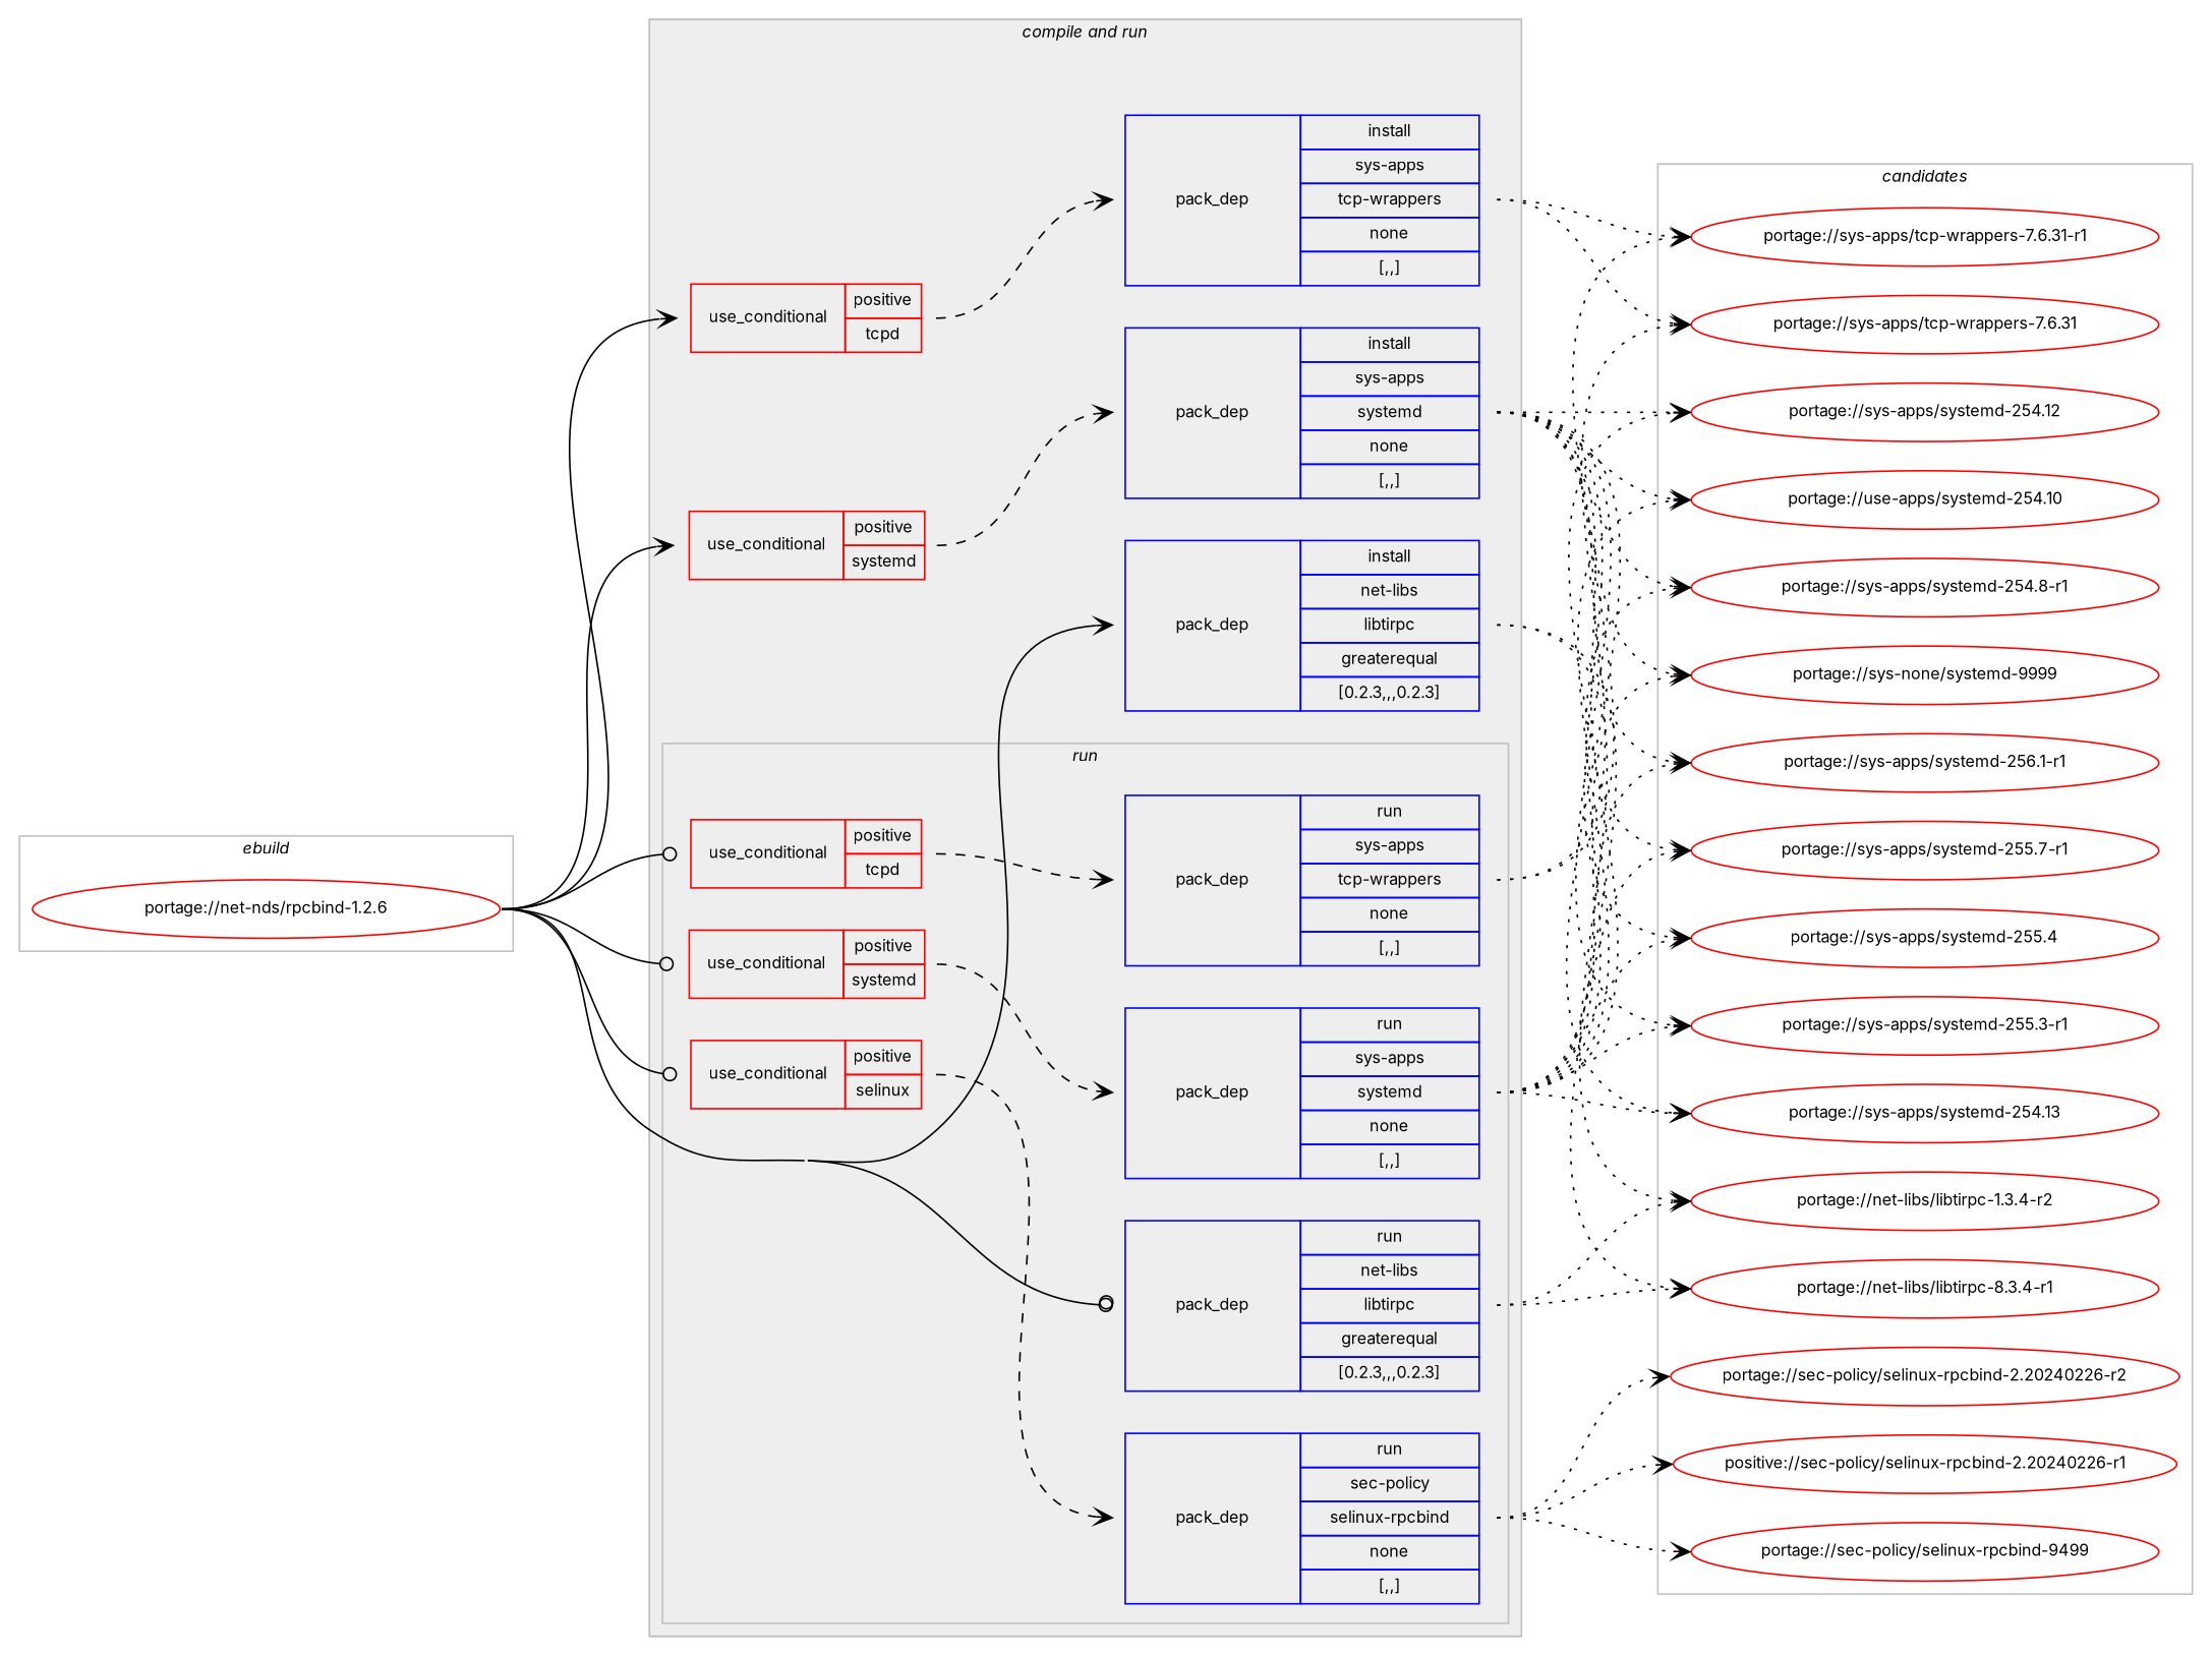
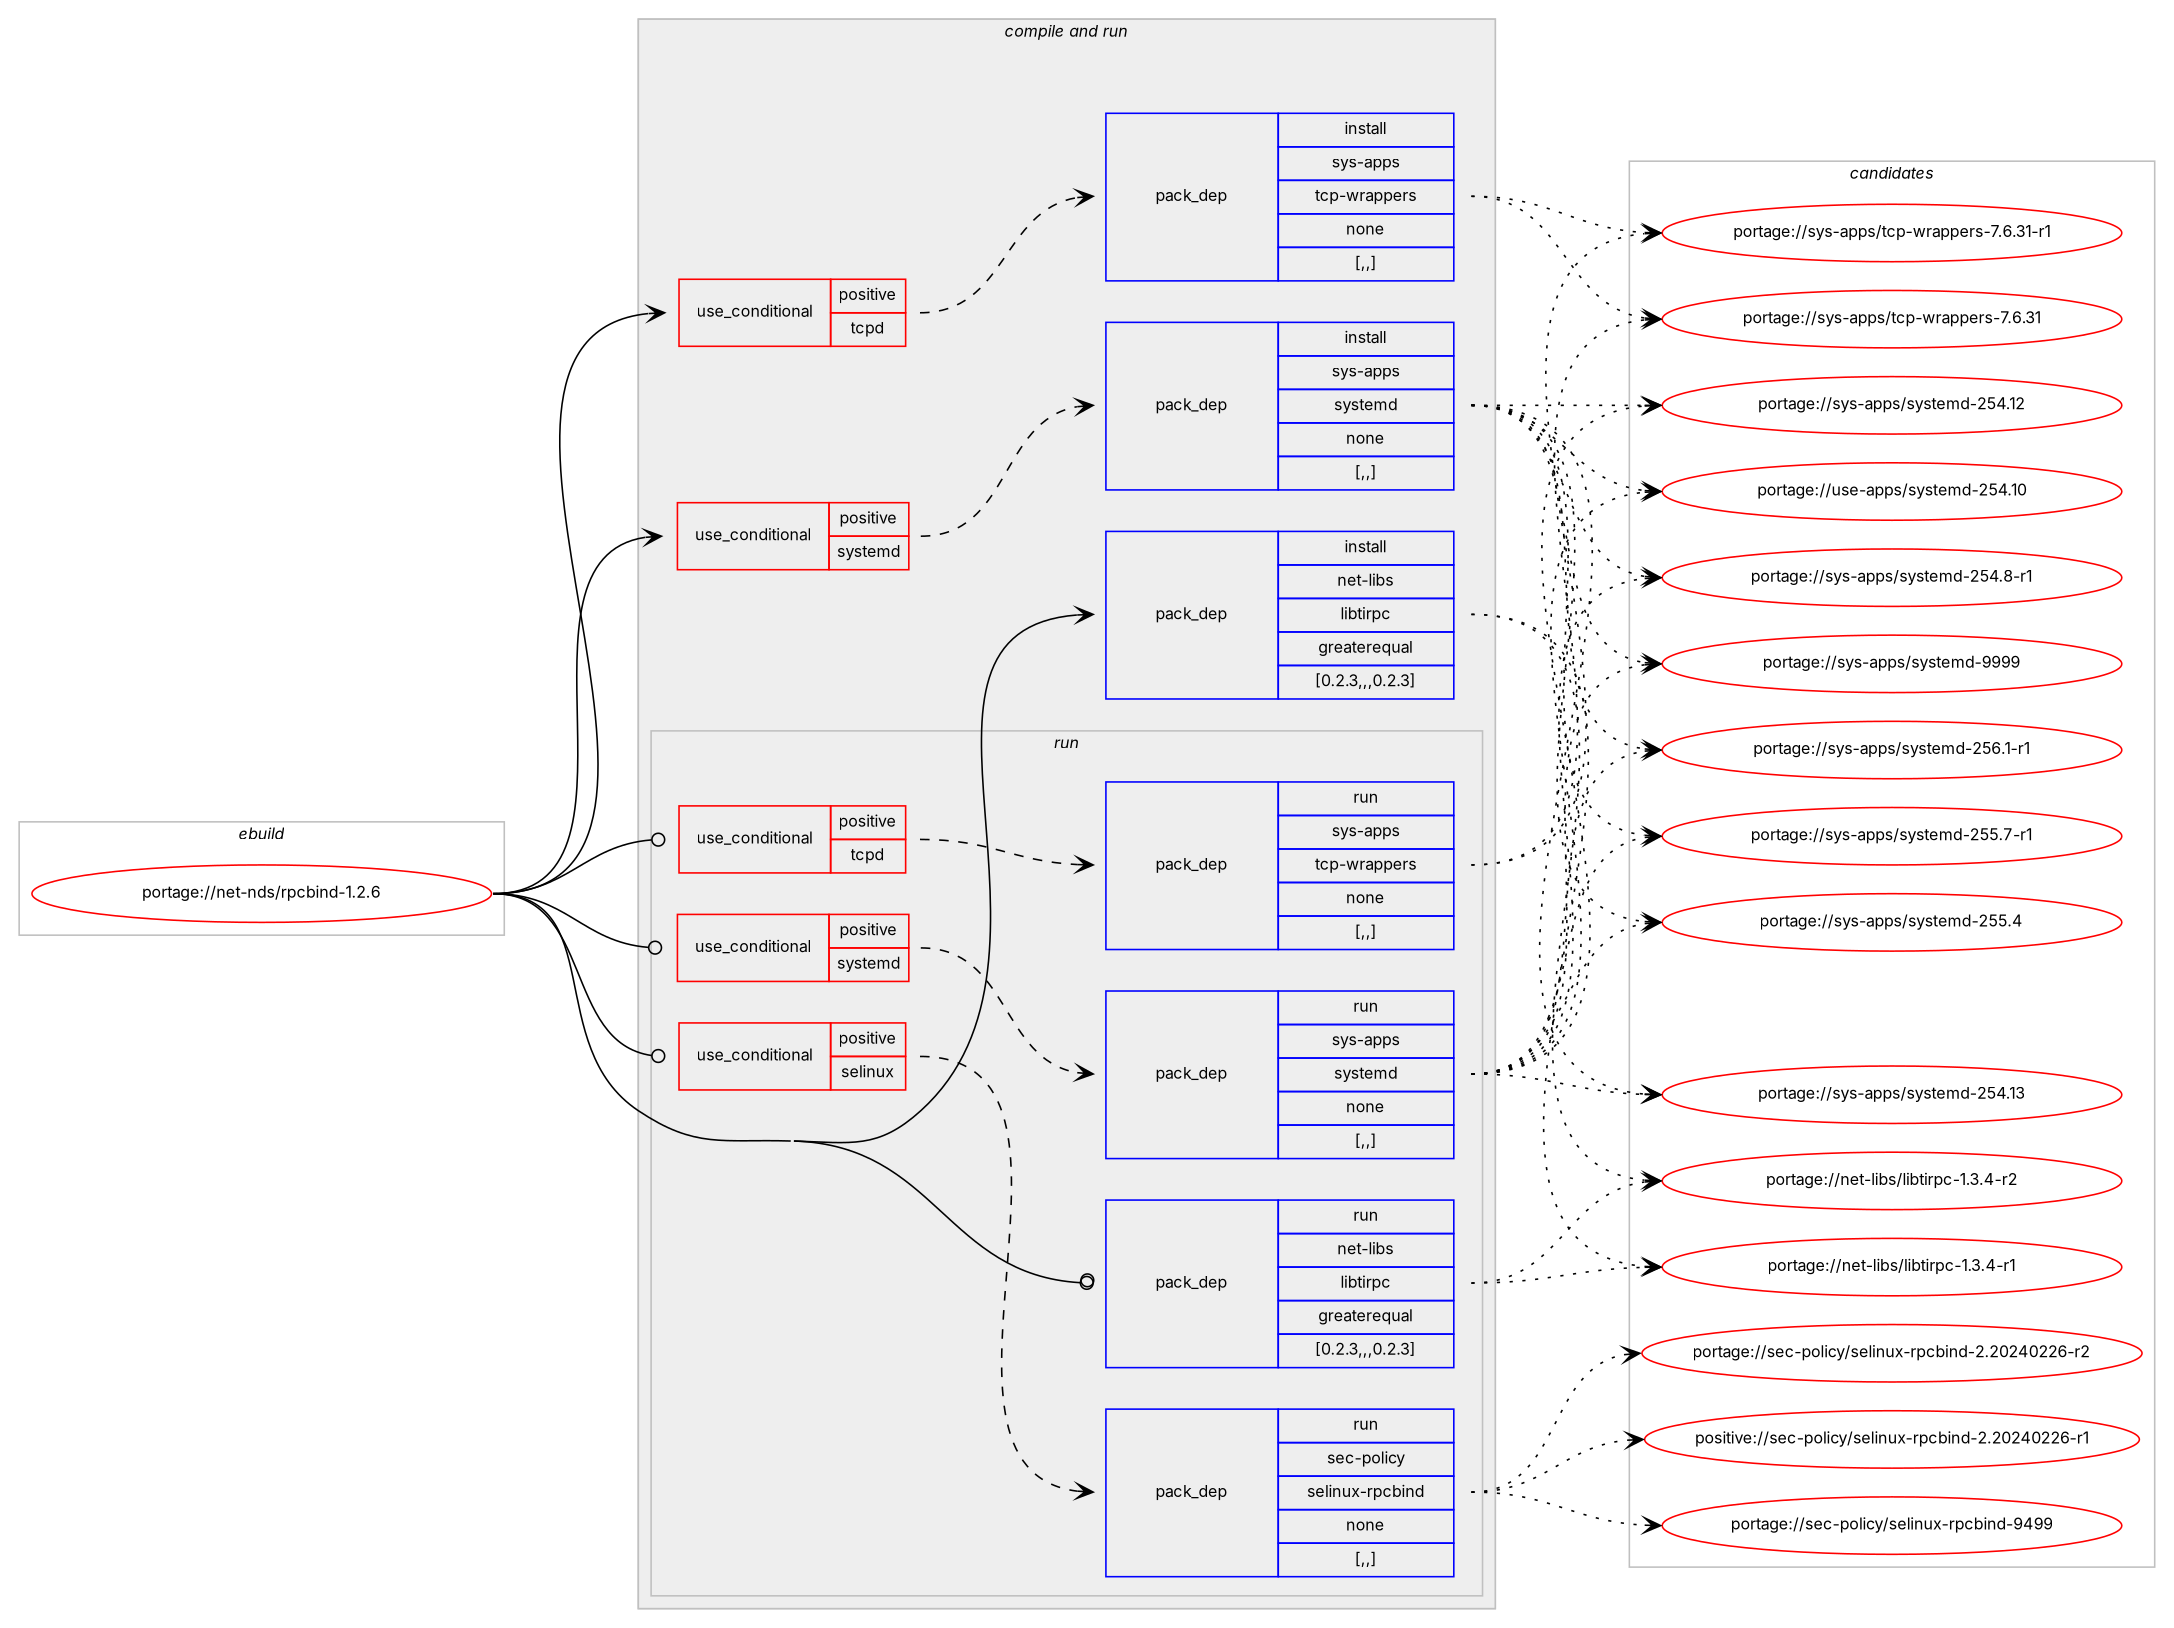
  digraph {
    compound=true
    concentrate=true
    fontname=Inter
    fontsize=10
    newrank=true
    rankdir=LR
    ranksep=1.5
    node [color=red fontname=Inter fontsize=10]
    edge [arrowhead=vee fontname=Inter headport=w style=dotted tailport=e weight=100]
    n1 [label="portage://net-nds/rpcbind-1.2.6" width=4]
    n2 [color=blue label=<<TABLE BORDER="0" CELLBORDER="1" CELLSPACING="0" CELLPADDING="4" WIDTH="220"><TR><TD ROWSPAN="6" CELLPADDING="30">pack_dep</TD></TR><TR><TD WIDTH="110">install</TD></TR><TR><TD>sys-apps</TD></TR><TR><TD>systemd</TD></TR><TR><TD>none</TD></TR><TR><TD>[,,]</TD></TR></TABLE>> shape=none]
    n3 [label=<<TABLE BORDER="0" CELLBORDER="1" CELLSPACING="0" CELLPADDING="4"><TR><TD ROWSPAN="3" CELLPADDING="10">use_conditional</TD></TR><TR><TD>positive</TD></TR><TR><TD>systemd</TD></TR></TABLE>> shape=none]
    n4 [color=blue label=<<TABLE BORDER="0" CELLBORDER="1" CELLSPACING="0" CELLPADDING="4" WIDTH="220"><TR><TD ROWSPAN="6" CELLPADDING="30">pack_dep</TD></TR><TR><TD WIDTH="110">install</TD></TR><TR><TD>sys-apps</TD></TR><TR><TD>tcp-wrappers</TD></TR><TR><TD>none</TD></TR><TR><TD>[,,]</TD></TR></TABLE>> shape=none]
    n5 [label=<<TABLE BORDER="0" CELLBORDER="1" CELLSPACING="0" CELLPADDING="4"><TR><TD ROWSPAN="3" CELLPADDING="10">use_conditional</TD></TR><TR><TD>positive</TD></TR><TR><TD>tcpd</TD></TR></TABLE>> shape=none]
    n6 [color=blue label=<<TABLE BORDER="0" CELLBORDER="1" CELLSPACING="0" CELLPADDING="4" WIDTH="220"><TR><TD ROWSPAN="6" CELLPADDING="30">pack_dep</TD></TR><TR><TD WIDTH="110">install</TD></TR><TR><TD>net-libs</TD></TR><TR><TD>libtirpc</TD></TR><TR><TD>greaterequal</TD></TR><TR><TD>[0.2.3,,,0.2.3]</TD></TR></TABLE>> shape=none]
    n7 [color=blue label=<<TABLE BORDER="0" CELLBORDER="1" CELLSPACING="0" CELLPADDING="4" WIDTH="220"><TR><TD ROWSPAN="6" CELLPADDING="30">pack_dep</TD></TR><TR><TD WIDTH="110">run</TD></TR><TR><TD>sec-policy</TD></TR><TR><TD>selinux-rpcbind</TD></TR><TR><TD>none</TD></TR><TR><TD>[,,]</TD></TR></TABLE>> shape=none]
    n8 [label=<<TABLE BORDER="0" CELLBORDER="1" CELLSPACING="0" CELLPADDING="4"><TR><TD ROWSPAN="3" CELLPADDING="10">use_conditional</TD></TR><TR><TD>positive</TD></TR><TR><TD>selinux</TD></TR></TABLE>> shape=none]
    n9 [color=blue label=<<TABLE BORDER="0" CELLBORDER="1" CELLSPACING="0" CELLPADDING="4" WIDTH="220"><TR><TD ROWSPAN="6" CELLPADDING="30">pack_dep</TD></TR><TR><TD WIDTH="110">run</TD></TR><TR><TD>sys-apps</TD></TR><TR><TD>systemd</TD></TR><TR><TD>none</TD></TR><TR><TD>[,,]</TD></TR></TABLE>> shape=none]
    n10 [label=<<TABLE BORDER="0" CELLBORDER="1" CELLSPACING="0" CELLPADDING="4"><TR><TD ROWSPAN="3" CELLPADDING="10">use_conditional</TD></TR><TR><TD>positive</TD></TR><TR><TD>systemd</TD></TR></TABLE>> shape=none]
    n11 [color=blue label=<<TABLE BORDER="0" CELLBORDER="1" CELLSPACING="0" CELLPADDING="4" WIDTH="220"><TR><TD ROWSPAN="6" CELLPADDING="30">pack_dep</TD></TR><TR><TD WIDTH="110">run</TD></TR><TR><TD>sys-apps</TD></TR><TR><TD>tcp-wrappers</TD></TR><TR><TD>none</TD></TR><TR><TD>[,,]</TD></TR></TABLE>> shape=none]
    n12 [label=<<TABLE BORDER="0" CELLBORDER="1" CELLSPACING="0" CELLPADDING="4"><TR><TD ROWSPAN="3" CELLPADDING="10">use_conditional</TD></TR><TR><TD>positive</TD></TR><TR><TD>tcpd</TD></TR></TABLE>> shape=none]
    n13 [color=blue label=<<TABLE BORDER="0" CELLBORDER="1" CELLSPACING="0" CELLPADDING="4" WIDTH="220"><TR><TD ROWSPAN="6" CELLPADDING="30">pack_dep</TD></TR><TR><TD WIDTH="110">run</TD></TR><TR><TD>net-libs</TD></TR><TR><TD>libtirpc</TD></TR><TR><TD>greaterequal</TD></TR><TR><TD>[0.2.3,,,0.2.3]</TD></TR></TABLE>> shape=none]
-   n14 [label="portage://sys-none/systemd-9999" width=4]
+   n14 [label="portage://sys-apps/systemd-9999" width=4]
    n15 [label="portage://sys-apps/systemd-256.1-r1" width=4]
    n16 [label="portage://sys-apps/systemd-255.7-r1" width=4]
    n17 [label="portage://sys-apps/systemd-255.4" width=4]
-   n18 [label="portage://sys-apps/systemd-255.3-r1" width=4]
    n19 [label="portage://sys-apps/systemd-254.13" width=4]
    n20 [label="portage://sys-apps/systemd-254.12" width=4]
    n21 [label="portage://use-apps/systemd-254.10" width=4]
    n22 [label="portage://sys-apps/systemd-254.8-r1" width=4]
    n23 [label="portage://sys-apps/tcp-wrappers-7.6.31-r1" width=4]
    n24 [label="portage://sys-apps/tcp-wrappers-7.6.31" width=4]
    n25 [label="portage://sec-policy/selinux-rpcbind-9499" width=4]
    n26 [label="portage://sec-policy/selinux-rpcbind-2.20240226-r2" width=4]
    n27 [label="positive://sec-policy/selinux-rpcbind-2.20240226-r1" width=4]
    n28 [label="portage://net-libs/libtirpc-1.3.4-r2" width=4]
-   n29 [label="portage://net-libs/libtirpc-8.3.4-r1" width=4]
+   n29 [label="portage://net-libs/libtirpc-1.3.4-r1" width=4]
    subgraph cluster_1 {
      color=gray
      label=<<i>ebuild</i>>
      rank=same
      n1
    }
    subgraph cluster_2 {
      color=gray
      label=<<i>dependencies</i>>
      subgraph cluster_3 {
        color=gray
        fillcolor="#eeeeee"
        label=<<i>compile</i>>
        style=filled
        subgraph sub_4 {
          color=gray
          fillcolor="#eeeeee"
          label=<<i>compile</i>>
          style=filled
          n3
          subgraph sub_5 {
            color=gray
            fillcolor="#eeeeee"
            label=<<i>compile</i>>
            style=filled
            n2
          }
        }
        subgraph sub_6 {
          color=gray
          fillcolor="#eeeeee"
          label=<<i>compile</i>>
          style=filled
          n5
          subgraph sub_7 {
            color=gray
            fillcolor="#eeeeee"
            label=<<i>compile</i>>
            style=filled
            n4
          }
        }
        subgraph sub_8 {
          color=gray
          fillcolor="#eeeeee"
          label=<<i>compile</i>>
          style=filled
          n6
        }
      }
      subgraph cluster_9 {
        color=gray
        fillcolor="#eeeeee"
        label=<<i>compile and run</i>>
        style=filled
      }
      subgraph cluster_10 {
        color=gray
        fillcolor="#eeeeee"
        label=<<i>run</i>>
        style=filled
        subgraph sub_11 {
          color=gray
          fillcolor="#eeeeee"
          label=<<i>run</i>>
          style=filled
          n8
          subgraph sub_12 {
            color=gray
            fillcolor="#eeeeee"
            label=<<i>run</i>>
            style=filled
            n7
          }
        }
        subgraph sub_13 {
          color=gray
          fillcolor="#eeeeee"
          label=<<i>run</i>>
          style=filled
          n10
          subgraph sub_14 {
            color=gray
            fillcolor="#eeeeee"
            label=<<i>run</i>>
            style=filled
            n9
          }
        }
        subgraph sub_15 {
          color=gray
          fillcolor="#eeeeee"
          label=<<i>run</i>>
          style=filled
          n12
          subgraph sub_16 {
            color=gray
            fillcolor="#eeeeee"
            label=<<i>run</i>>
            style=filled
            n11
          }
        }
        subgraph sub_17 {
          color=gray
          fillcolor="#eeeeee"
          label=<<i>run</i>>
          style=filled
          n13
        }
      }
    }
    subgraph cluster_18 {
      color=gray
      label=<<i>candidates</i>>
      rank=same
      subgraph sub_19 {
        color=black
        label=<<i>candidates</i>>
        nodesep=1
        rank=same
        n14
        n15
        n16
        n17
-       n18
        n19
        n20
        n21
        n22
      }
      subgraph sub_20 {
        color=black
        label=<<i>candidates</i>>
        nodesep=1
        rank=same
        n23
        n24
      }
      subgraph sub_21 {
        color=black
        label=<<i>candidates</i>>
        nodesep=1
        rank=same
        n25
        n26
        n27
      }
      subgraph sub_22 {
        color=black
        label=<<i>candidates</i>>
        nodesep=1
        rank=same
        n28
        n29
      }
      subgraph sub_23 {
        color=black
        label=<<i>candidates</i>>
        nodesep=1
        rank=same
        n14
        n15
        n16
        n17
-       n18
        n19
        n20
        n21
        n22
      }
      subgraph sub_24 {
        color=black
        label=<<i>candidates</i>>
        nodesep=1
        rank=same
        n23
        n24
      }
      subgraph sub_25 {
        color=black
        label=<<i>candidates</i>>
        nodesep=1
        rank=same
        n28
        n29
      }
    }
    n1 -> n3 [style=solid weight=20]
    n1 -> n5 [style=solid weight=20]
    n1 -> n6 [style=solid weight=20]
    n1 -> n8 [arrowhead=odot style=solid weight=20]
    n1 -> n10 [arrowhead=odot style=solid weight=20]
    n1 -> n12 [arrowhead=odot style=solid weight=20]
    n1 -> n13 [arrowhead=odot style=solid weight=20]
    n2 -> n14
    n2 -> n15
    n2 -> n16
    n2 -> n17
-   n2 -> n18
    n2 -> n19
    n2 -> n20
    n2 -> n21
    n2 -> n22
    n3 -> n2 [style=dashed weight=20]
    n4 -> n23
    n4 -> n24
    n5 -> n4 [style=dashed weight=20]
    n6 -> n28
    n6 -> n29
    n7 -> n25
    n7 -> n26
    n7 -> n27
    n8 -> n7 [style=dashed weight=20]
    n9 -> n14
    n9 -> n15
    n9 -> n16
    n9 -> n17
-   n9 -> n18
    n9 -> n19
    n9 -> n20
    n9 -> n21
    n9 -> n22
    n10 -> n9 [style=dashed weight=20]
    n11 -> n23
    n11 -> n24
    n12 -> n11 [style=dashed weight=20]
    n13 -> n28
    n13 -> n29
  }
